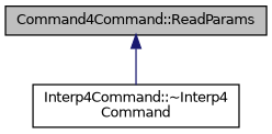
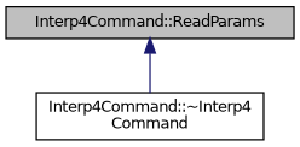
  digraph {
    rankdir=TB
    node [color=black fontname=Helvetica fontsize=10 shape=record style=filled]
-   n1 [fillcolor=grey75 fontcolor=black height=0.2 label="Command4Command::ReadParams" width=0.4]
+   n1 [fillcolor=grey75 fontcolor=black height=0.2 label="Interp4Command::ReadParams" width=0.4]
    n2 [fillcolor=white height=0.2 label="Interp4Command::~Interp4\lCommand" width=0.4]
    n1 -> n2 [color=midnightblue dir=back fontname=Helvetica fontsize=10 labelfontname=Helvetica labelfontsize=10 style=solid]
  }
